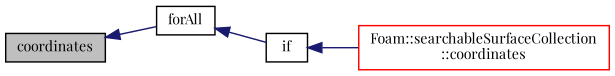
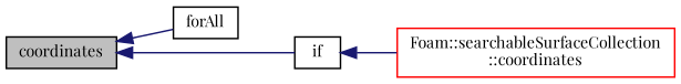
  digraph {
    fontname="Playfair Display"
    rankdir=LR
    node [color=black fontname="Playfair Display" fontsize=10 shape=record]
    edge [color=midnightblue dir=back fontname="Playfair Display" fontsize=10 labelfontname=Helvetica labelfontsize=10 style=solid]
    n1 [fillcolor=grey75 fontcolor=black height=0.2 label=coordinates style=filled width=0.4]
    n2 [height=0.2 label=forAll width=0.4]
    n3 [height=0.2 label=if width=0.4]
    n4 [color=red height=0.2 label="Foam::searchableSurfaceCollection\l::coordinates" width=0.4]
    n1 -> n2
-   n2 -> n3
+   n1 -> n3
    n3 -> n4
  }
